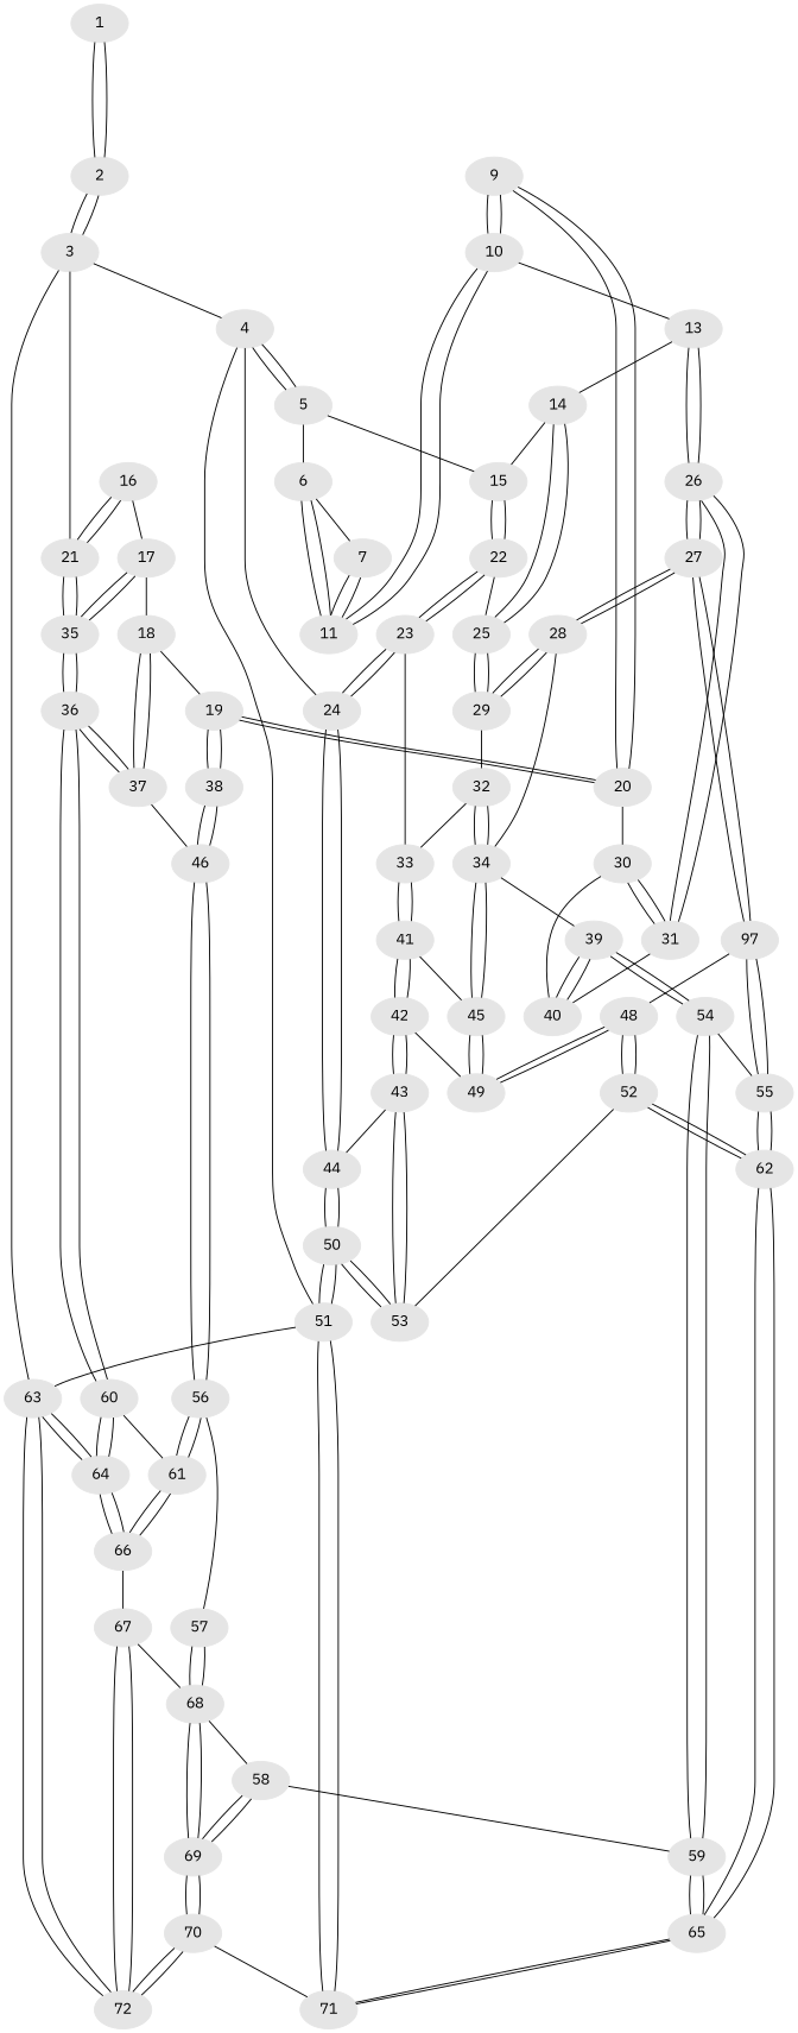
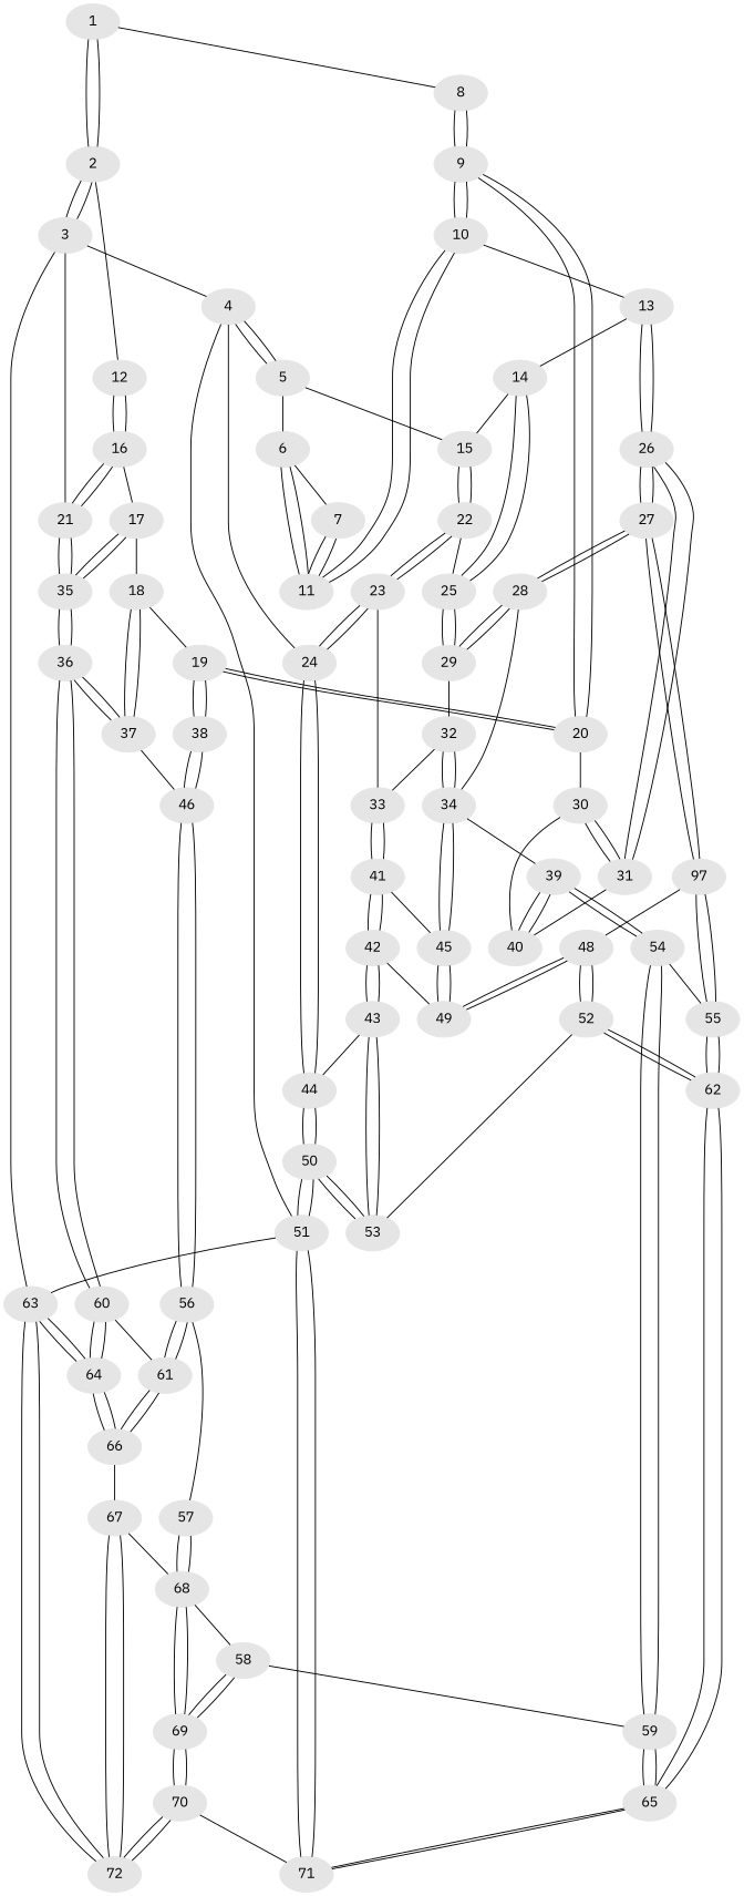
  graph {
    fontname="IBM Plex Sans"
    node [color=gray90 fontname="IBM Plex Sans" style=filled]
    edge [fontname="IBM Plex Sans"]
    1
    2
+   8
    3
+   12
    9
    4
    21
    63
    16
    5
    24
    51
    35
    64
    72
    6
    15
    44
    71
    7
    11
    22
    10
    20
    13
    30
    14
    26
    17
    25
    27
    31
    29
    23
    18
    19
    37
    36
    38
    46
    40
    33
    41
    50
    32
    28
    n48 [label=97]
    34
    48
    55
    45
    39
    42
    49
    60
    61
    56
    54
    59
    43
    53
    57
    52
    62
    65
    68
    66
    58
    69
    70
    67
    1 -- 2
    1 -- 2
+   1 -- 8
    2 -- 3
    2 -- 3
+   2 -- 12
+   8 -- 9
+   8 -- 9
    3 -- 4
    3 -- 21
    3 -- 63
+   12 -- 16
+   12 -- 16
    9 -- 10
    9 -- 10
    9 -- 20
    9 -- 20
    4 -- 5
    4 -- 5
    4 -- 24
    4 -- 51
    21 -- 35
    21 -- 35
    63 -- 64
    63 -- 64
    63 -- 72
    63 -- 72
    16 -- 21
    16 -- 21
    16 -- 17
    5 -- 6
    5 -- 15
    24 -- 44
    24 -- 44
    51 -- 63
    51 -- 71
    51 -- 71
    35 -- 36
    35 -- 36
    64 -- 66
    64 -- 66
    6 -- 7
    6 -- 11
    6 -- 11
    15 -- 22
    15 -- 22
    44 -- 50
    44 -- 50
    7 -- 11
    7 -- 11
    22 -- 25
    22 -- 23
    22 -- 23
    10 -- 11
    10 -- 11
    10 -- 13
    20 -- 30
    13 -- 14
    13 -- 26
    13 -- 26
    30 -- 31
    30 -- 31
    30 -- 40
    14 -- 15
    14 -- 25
    14 -- 25
    26 -- 27
    26 -- 27
    26 -- 31
    26 -- 31
    17 -- 35
    17 -- 35
    17 -- 18
    25 -- 29
    25 -- 29
    27 -- 28
    27 -- 28
    27 -- n48
    27 -- n48
    31 -- 40
    29 -- 32
    23 -- 24
    23 -- 24
    23 -- 33
    18 -- 19
    18 -- 37
    18 -- 37
    19 -- 20
    19 -- 20
    19 -- 38
    19 -- 38
    37 -- 46
    36 -- 37
    36 -- 37
    36 -- 60
    36 -- 60
    38 -- 46
    38 -- 46
    46 -- 56
    46 -- 56
    33 -- 41
    33 -- 41
    41 -- 45
    41 -- 42
    41 -- 42
    50 -- 51
    50 -- 51
    50 -- 53
    50 -- 53
    32 -- 33
    32 -- 34
    32 -- 34
    28 -- 29
    28 -- 29
    28 -- 34
    n48 -- 48
    n48 -- 55
    n48 -- 55
    34 -- 45
    34 -- 45
    34 -- 39
    48 -- 49
    48 -- 49
    48 -- 52
    48 -- 52
    55 -- 62
    55 -- 62
    45 -- 49
    45 -- 49
    39 -- 40
    39 -- 40
    39 -- 54
    39 -- 54
    42 -- 49
    42 -- 43
    42 -- 43
    60 -- 64
    60 -- 64
    60 -- 61
    61 -- 66
    61 -- 66
    56 -- 61
    56 -- 61
    56 -- 57
    54 -- 55
    54 -- 59
    54 -- 59
    59 -- 65
    59 -- 65
    43 -- 44
    43 -- 53
    43 -- 53
    57 -- 68
    57 -- 68
    52 -- 53
    52 -- 62
    52 -- 62
    62 -- 65
    62 -- 65
    65 -- 71
    65 -- 71
    68 -- 58
    68 -- 69
    68 -- 69
    66 -- 67
    58 -- 59
    58 -- 69
    58 -- 69
    69 -- 70
    69 -- 70
    70 -- 72
    70 -- 72
    70 -- 71
    67 -- 72
    67 -- 72
    67 -- 68
  }
